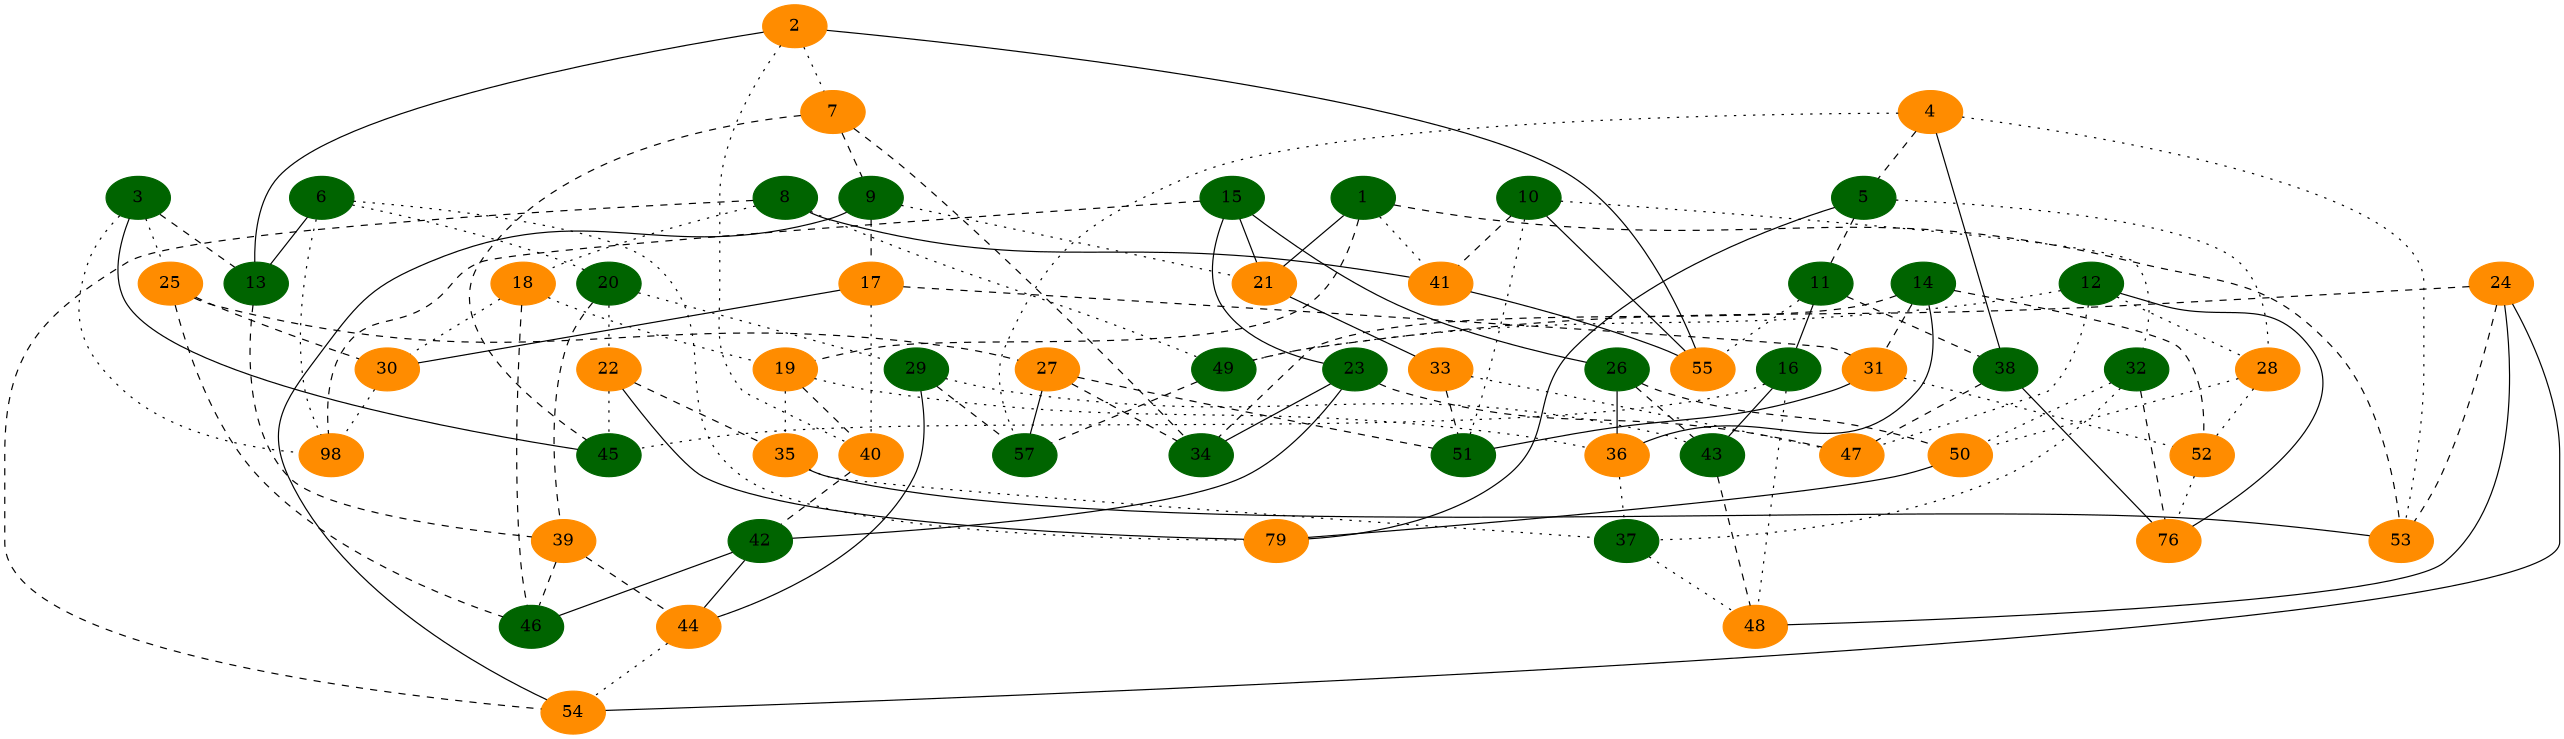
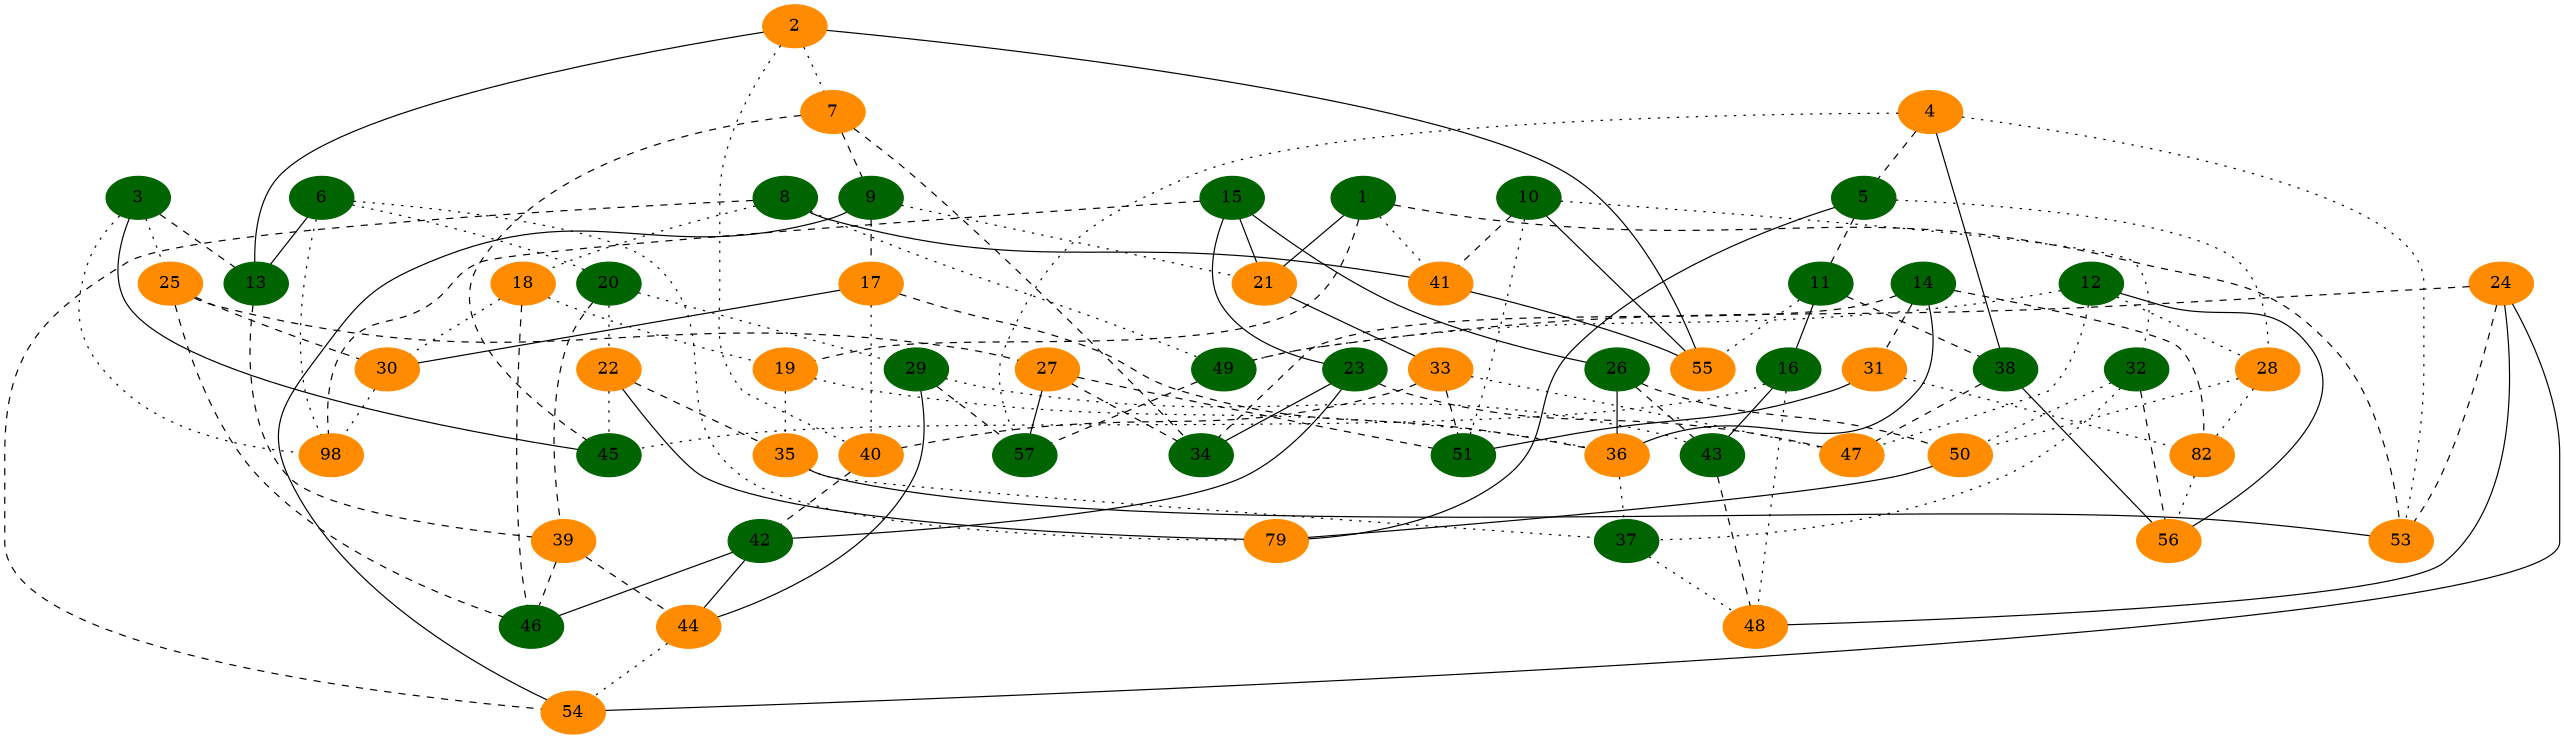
  graph {
    node [color=darkorange style=filled]
    edge [style=dotted]
    1 [color=darkgreen]
    19
    21
    41
    53
    36
    35
    33
    55
    2
    7
    13 [color=darkgreen]
    40
    45 [color=darkgreen]
    9 [color=darkgreen]
    34 [color=darkgreen]
    39
    42 [color=darkgreen]
    3 [color=darkgreen]
    25
    n21 [label=98]
    30
    46 [color=darkgreen]
    27
    4
    5 [color=darkgreen]
    38 [color=darkgreen]
    57 [color=darkgreen]
    11 [color=darkgreen]
    28
    n31 [label=79]
    47
-   56 [label=76]
+   56
    16 [color=darkgreen]
-   52
+   52 [label=82]
    50
    6 [color=darkgreen]
    20 [color=darkgreen]
    22
    29 [color=darkgreen]
    54
    17
    8 [color=darkgreen]
    18
    49 [color=darkgreen]
    31
    10 [color=darkgreen]
    32 [color=darkgreen]
    51 [color=darkgreen]
    37 [color=darkgreen]
    43 [color=darkgreen]
    48
    12 [color=darkgreen]
    44
    14 [color=darkgreen]
    15 [color=darkgreen]
    23 [color=darkgreen]
    26 [color=darkgreen]
    24
    1 -- 19 [style=dashed]
    1 -- 21 [style=solid]
    1 -- 41
    1 -- 53 [style=dashed]
    19 -- 36
    19 -- 35
    21 -- 33 [style=solid]
    41 -- 55 [style=solid]
    36 -- 37
    35 -- 53 [style=solid]
    35 -- 37
-   19 -- 40 [style=dashed]
+   33 -- 40 [style=dashed]
    33 -- 47
    33 -- 51 [style=dashed]
    2 -- 55 [style=solid]
    2 -- 7
    2 -- 13 [style=solid]
    2 -- 40
    7 -- 45 [style=dashed]
    7 -- 9 [style=dashed]
    7 -- 34 [style=dashed]
    13 -- 39 [style=dashed]
    40 -- 42 [style=dashed]
    9 -- 21
    9 -- 54 [style=solid]
    9 -- 17 [style=dashed]
    39 -- 46 [style=dashed]
    39 -- 44 [style=dashed]
    42 -- 46 [style=solid]
    42 -- 44 [style=solid]
    3 -- 13 [style=dashed]
    3 -- 45 [style=solid]
    3 -- 25
    3 -- n21
    25 -- 30 [style=dashed]
    25 -- 46 [style=dashed]
    25 -- 27 [style=dashed]
    30 -- n21
    27 -- 34 [style=dashed]
    27 -- 57 [style=solid]
    27 -- 51 [style=dashed]
    4 -- 53
    4 -- 5 [style=dashed]
    4 -- 38 [style=solid]
    4 -- 57
    5 -- 11 [style=dashed]
    5 -- 28
    5 -- n31 [style=solid]
    38 -- 47 [style=dashed]
    38 -- 56 [style=solid]
    11 -- 55
    11 -- 38 [style=dashed]
    11 -- 16 [style=solid]
    28 -- 52
    28 -- 50
    16 -- 45
    16 -- 43 [style=solid]
    16 -- 48
    52 -- 56
    50 -- n31 [style=solid]
    6 -- 13 [style=solid]
    6 -- n21
    6 -- n31
    6 -- 20
    20 -- 39 [style=dashed]
    20 -- 22
    20 -- 29
    22 -- 35 [style=dashed]
    22 -- 45
    22 -- n31 [style=solid]
    29 -- 57 [style=dashed]
    29 -- 43
    29 -- 44 [style=solid]
    17 -- 40
    17 -- 30 [style=solid]
-   17 -- 31 [style=dashed]
+   17 -- 36 [style=dashed]
    8 -- 41 [style=solid]
    8 -- 54 [style=dashed]
    8 -- 18
    8 -- 49
    18 -- 19
    18 -- 30
    18 -- 46 [style=dashed]
    49 -- 57 [style=dashed]
    31 -- 52
    31 -- 51 [style=solid]
    10 -- 41 [style=dashed]
    10 -- 55 [style=solid]
    10 -- 32
    10 -- 51
    32 -- 56 [style=dashed]
    32 -- 50
    32 -- 37
    37 -- 48
    43 -- 48 [style=dashed]
    12 -- 28
    12 -- 47
    12 -- 56 [style=solid]
    12 -- 49
    44 -- 54
    14 -- 36 [style=solid]
    14 -- 34 [style=dashed]
    14 -- 52 [style=dashed]
    14 -- 31 [style=dashed]
    15 -- 21 [style=solid]
    15 -- n21 [style=dashed]
    15 -- 23 [style=solid]
    15 -- 26 [style=solid]
    23 -- 34 [style=solid]
    23 -- 42 [style=solid]
    23 -- 47 [style=dashed]
    26 -- 36 [style=solid]
    26 -- 50 [style=dashed]
    26 -- 43 [style=dashed]
    24 -- 53 [style=dashed]
    24 -- 54 [style=solid]
    24 -- 49 [style=dashed]
    24 -- 48 [style=solid]
  }
